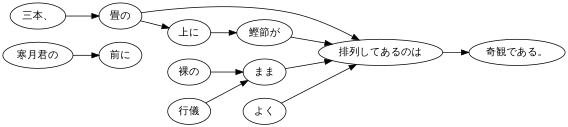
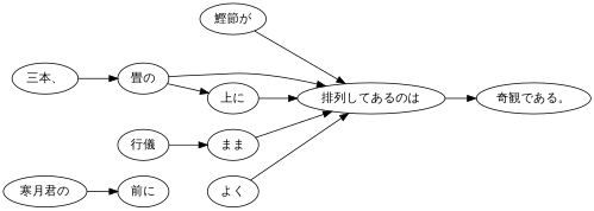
  digraph {
    rankdir=LR
    n1 [label="寒月君の"]
    n2 [label="前に"]
    n3 [label="排列してあるのは"]
    n4 [label="奇観である。"]
    n5 [label="鰹節が"]
    n6 [label="三本、"]
    n7 [label="畳の"]
-   n8 [label="裸の"]
    n9 [label="まま"]
    n10 [label="上に"]
    n11 [label="行儀"]
    n12 [label="よく"]
    n1 -> n2
    n3 -> n4
    n5 -> n3
    n6 -> n7
    n7 -> n3
    n7 -> n10
-   n8 -> n9
    n9 -> n3
-   n10 -> n5
+   n10 -> n3
    n11 -> n9
    n12 -> n3
  }
